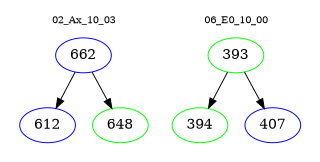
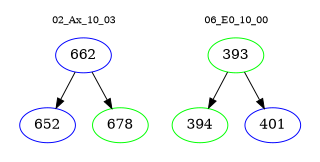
  digraph {
    node [color=blue]
    edge [color=black]
    n1 [label=662]
-   n2 [label=612]
-   n3 [color=green label=648]
+   n2 [label=652]
+   n3 [color=green label=678]
    n4 [color=green label=393]
    n5 [color=green label=394]
-   n6 [label=407]
+   n6 [label=401]
    subgraph cluster_1 {
      color=white
      fontsize=10
      label="02_Ax_10_03"
      n1
      n2
      n3
    }
    subgraph cluster_2 {
      color=white
      fontsize=10
      label="06_E0_10_00"
      n4
      n5
      n6
    }
    n1 -> n2
    n1 -> n3
    n4 -> n5
    n4 -> n6
  }
